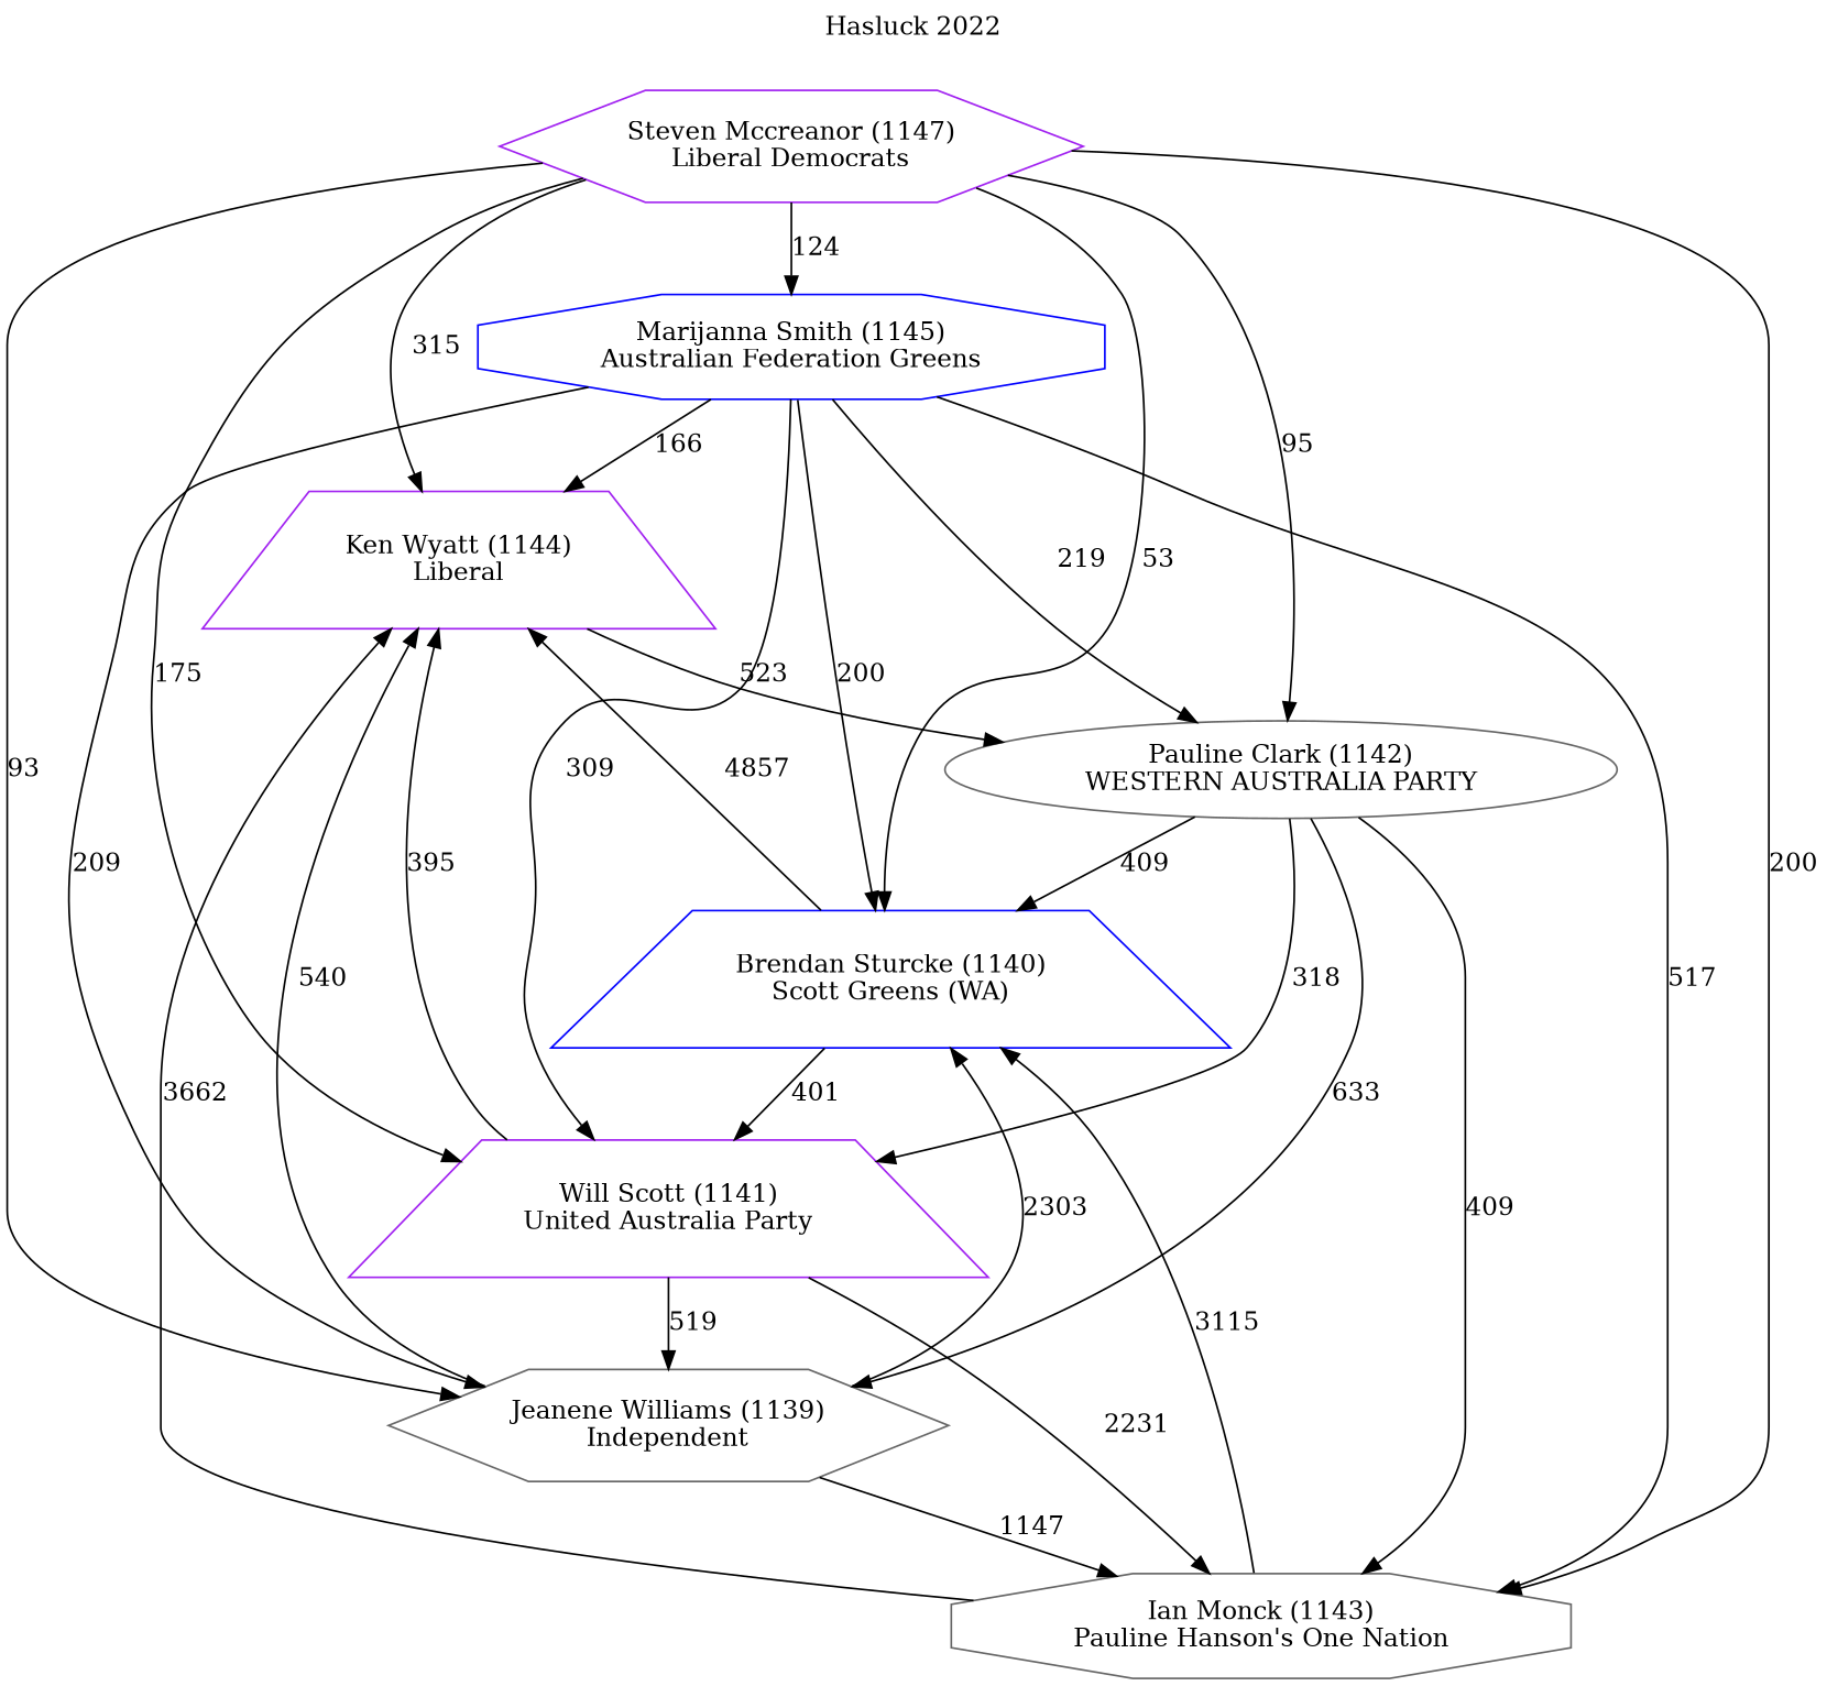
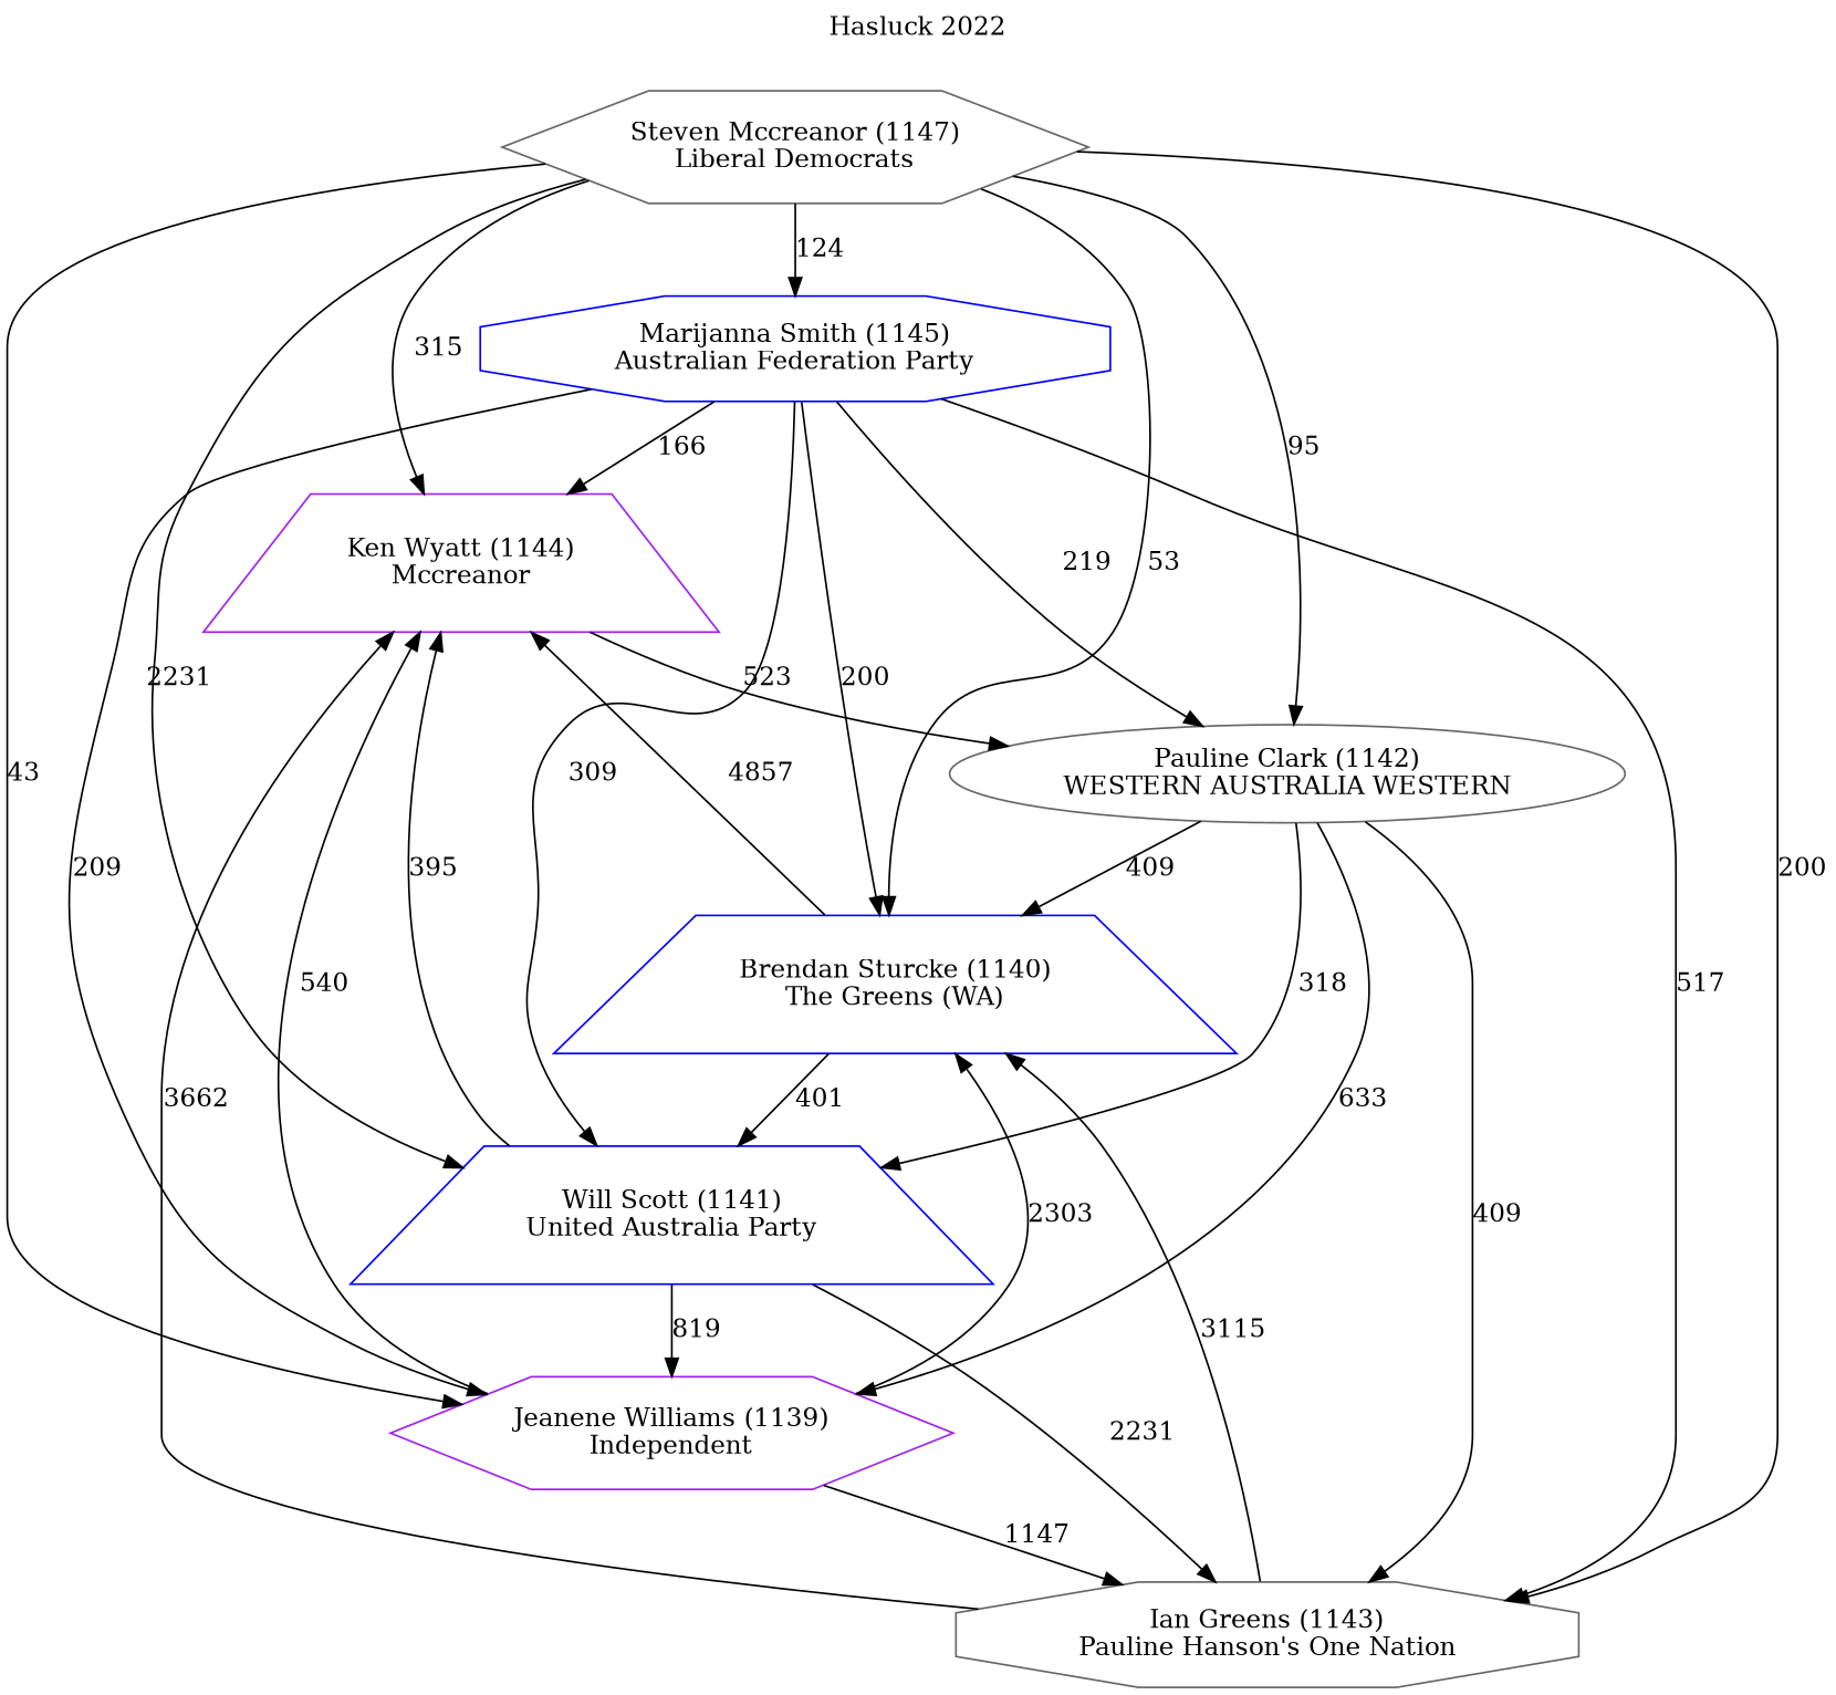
  digraph {
    label="Hasluck 2022"
    labelloc=t
    mclimit=10
    node [color=purple shape=trapezium]
-   n1 [label="Ken Wyatt (1144)\nLiberal"]
-   n2 [color=gray40 label="Pauline Clark (1142)\nWESTERN AUSTRALIA PARTY" shape=ellipse]
-   n3 [color=blue label="Brendan Sturcke (1140)\nScott Greens (WA)"]
-   n4 [label="Will Scott (1141)\nUnited Australia Party"]
-   n5 [color=gray40 label="Ian Monck (1143)\nPauline Hanson's One Nation" shape=octagon]
-   n6 [color=gray40 label="Jeanene Williams (1139)\nIndependent" shape=hexagon]
-   n7 [color=blue label="Marijanna Smith (1145)\nAustralian Federation Greens" shape=octagon]
-   n8 [label="Steven Mccreanor (1147)\nLiberal Democrats" shape=hexagon]
+   n1 [label="Ken Wyatt (1144)\nMccreanor"]
+   n2 [color=gray40 label="Pauline Clark (1142)\nWESTERN AUSTRALIA WESTERN" shape=ellipse]
+   n3 [color=blue label="Brendan Sturcke (1140)\nThe Greens (WA)"]
+   n4 [color=blue label="Will Scott (1141)\nUnited Australia Party"]
+   n5 [color=gray40 label="Ian Greens (1143)\nPauline Hanson's One Nation" shape=octagon]
+   n6 [label="Jeanene Williams (1139)\nIndependent" shape=hexagon]
+   n7 [color=blue label="Marijanna Smith (1145)\nAustralian Federation Party" shape=octagon]
+   n8 [color=gray40 label="Steven Mccreanor (1147)\nLiberal Democrats" shape=hexagon]
    n1 -> n2 [label=523]
    n2 -> n3 [label=409]
    n2 -> n4 [label=318]
    n2 -> n5 [label=409]
    n2 -> n6 [label=633]
    n3 -> n1 [label=4857]
    n3 -> n4 [label=401]
    n4 -> n1 [label=395]
    n4 -> n5 [label=2231]
-   n4 -> n6 [label=519]
+   n4 -> n6 [label=819]
    n5 -> n1 [label=3662]
    n5 -> n3 [label=3115]
    n6 -> n1 [label=540]
    n6 -> n3 [label=2303]
    n6 -> n5 [label=1147]
    n7 -> n1 [label=166]
    n7 -> n2 [label=219]
    n7 -> n3 [label=200]
    n7 -> n4 [label=309]
    n7 -> n5 [label=517]
    n7 -> n6 [label=209]
    n8 -> n1 [label=315]
    n8 -> n2 [label=95]
    n8 -> n3 [label=53]
-   n8 -> n4 [label=175]
+   n8 -> n4 [label=2231]
    n8 -> n5 [label=200]
-   n8 -> n6 [label=93]
+   n8 -> n6 [label=43]
    n8 -> n7 [label=124]
  }
